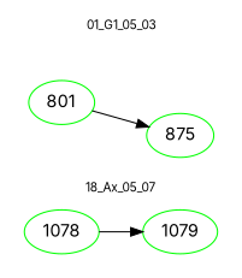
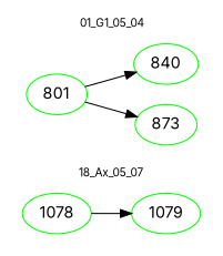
  digraph {
    fontname=Inter
    rankdir=LR
    node [color=green fontname=Inter]
    edge [color=black fontname=Inter]
    n1 [label=1078]
    n2 [label=1079]
    n3 [label=801]
-   n4 [label=875]
+   n4 [label=873]
+   n5 [label=840]
    subgraph cluster_1 {
      color=white
      fontsize=10
      label="18_Ax_05_07"
      n1
      n2
    }
    subgraph cluster_2 {
      color=white
      fontsize=10
-     label="01_G1_05_03"
+     label="01_G1_05_04"
      n3
      n4
+     n5
    }
    n1 -> n2
    n3 -> n4
+   n3 -> n5
  }
